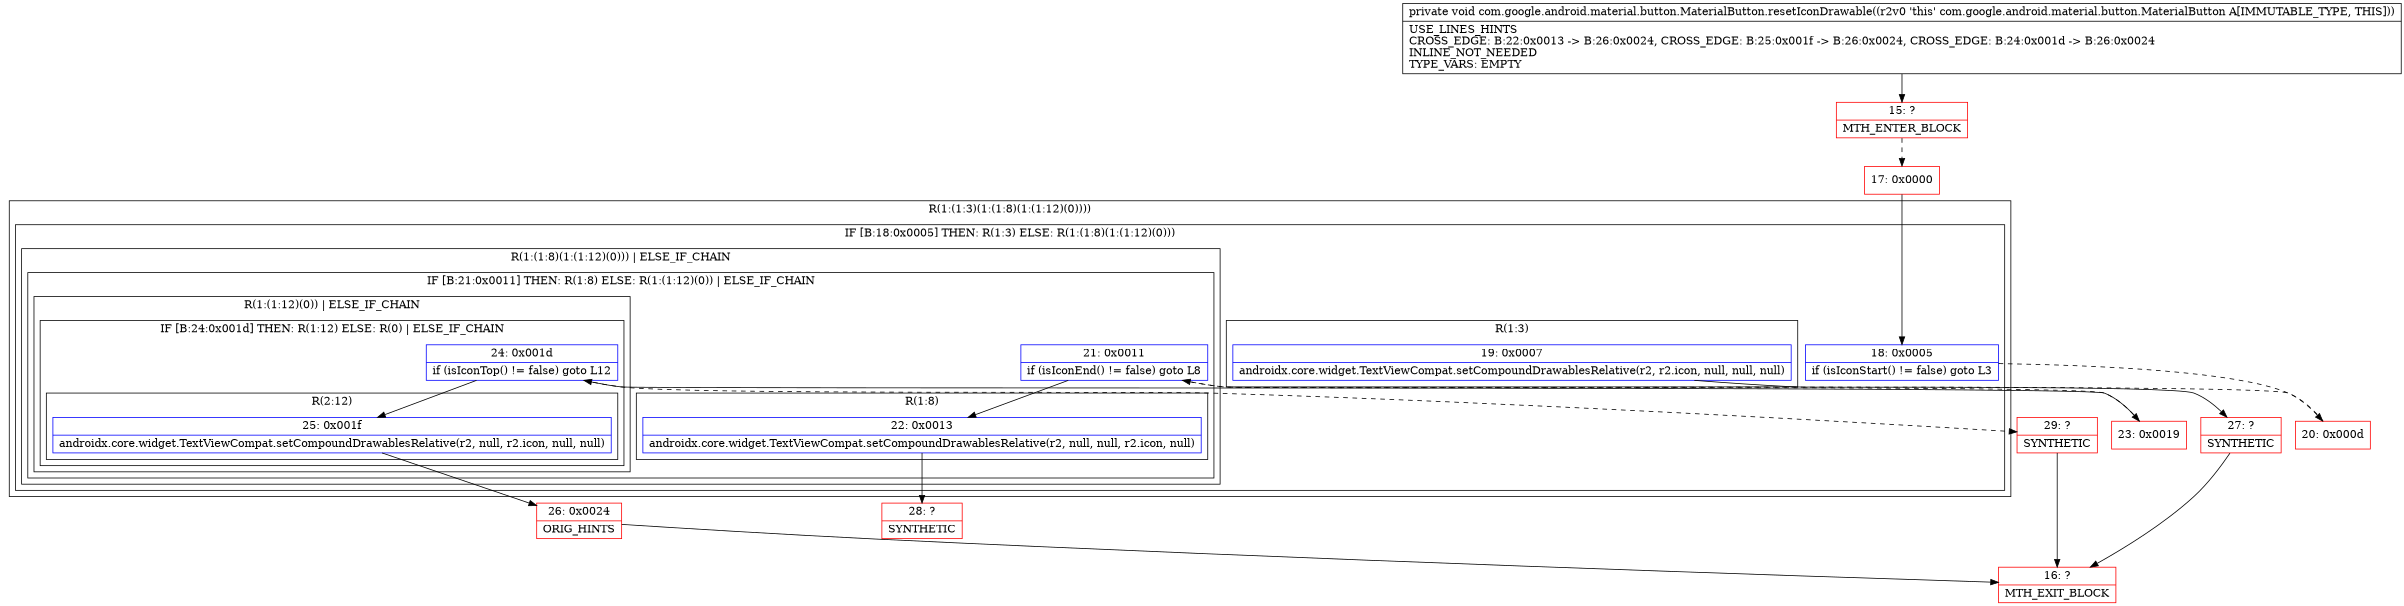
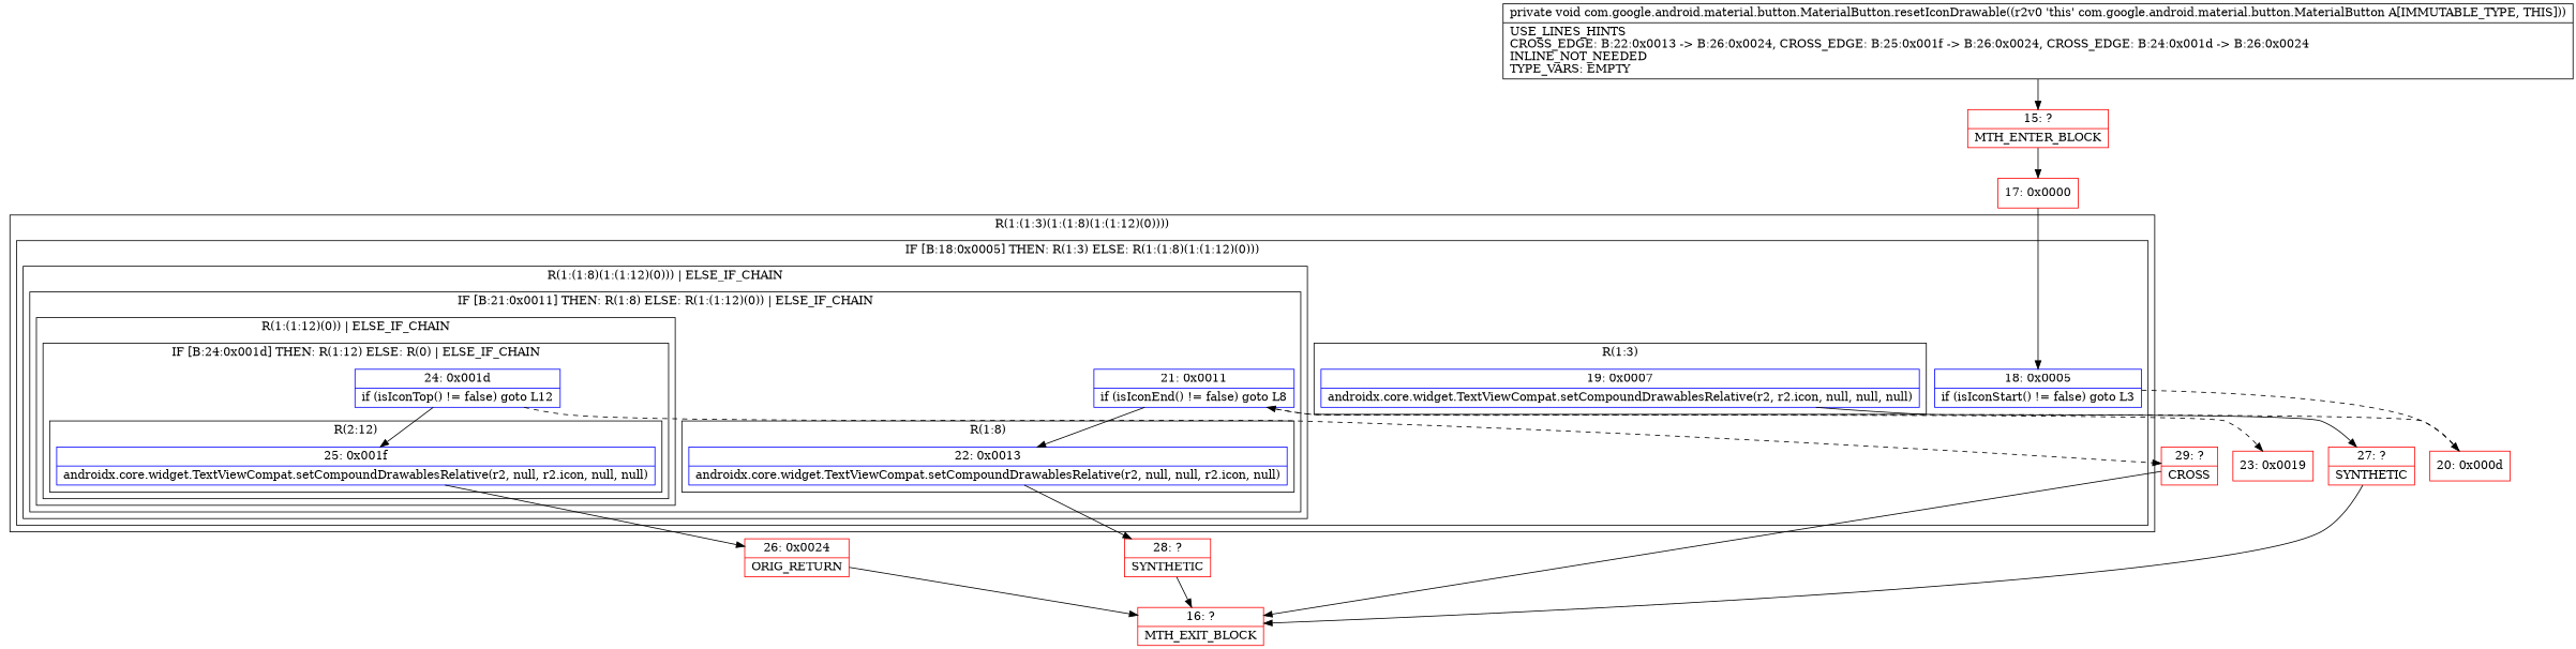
  digraph {
    node [color=red shape=record]
    n1 [color=blue label="{19\:\ 0x0007|androidx.core.widget.TextViewCompat.setCompoundDrawablesRelative(r2, r2.icon, null, null, null)\l}"]
    n2 [color=blue label="{22\:\ 0x0013|androidx.core.widget.TextViewCompat.setCompoundDrawablesRelative(r2, null, null, r2.icon, null)\l}"]
    n3 [color=blue label="{25\:\ 0x001f|androidx.core.widget.TextViewCompat.setCompoundDrawablesRelative(r2, null, r2.icon, null, null)\l}"]
    n4 [color=blue label="{24\:\ 0x001d|if (isIconTop() != false) goto L12\l}"]
    n5 [color=blue label="{21\:\ 0x0011|if (isIconEnd() != false) goto L8\l}"]
    n6 [color=blue label="{18\:\ 0x0005|if (isIconStart() != false) goto L3\l}"]
    n7 [label="{27\:\ ?|SYNTHETIC\l}"]
    n8 [label="{28\:\ ?|SYNTHETIC\l}"]
-   n9 [label="{26\:\ 0x0024|ORIG_HINTS\l}"]
-   n10 [label="{29\:\ ?|SYNTHETIC\l}"]
+   n9 [label="{26\:\ 0x0024|ORIG_RETURN\l}"]
+   n10 [label="{29\:\ ?|CROSS\l}"]
    n11 [label="{23\:\ 0x0019}"]
    n12 [label="{20\:\ 0x000d}"]
    n13 [label="{16\:\ ?|MTH_EXIT_BLOCK\l}"]
    n14 [label="{15\:\ ?|MTH_ENTER_BLOCK\l}"]
    n15 [label="{17\:\ 0x0000}"]
    n16 [label="{private void com.google.android.material.button.MaterialButton.resetIconDrawable((r2v0 'this' com.google.android.material.button.MaterialButton A[IMMUTABLE_TYPE, THIS]))  | USE_LINES_HINTS\lCROSS_EDGE: B:22:0x0013 \-\> B:26:0x0024, CROSS_EDGE: B:25:0x001f \-\> B:26:0x0024, CROSS_EDGE: B:24:0x001d \-\> B:26:0x0024\lINLINE_NOT_NEEDED\lTYPE_VARS: EMPTY\l}" color=""]
    subgraph cluster_1 {
      label="R(1:(1:3)(1:(1:8)(1:(1:12)(0))))"
      subgraph cluster_2 {
        label="IF [B:18:0x0005] THEN: R(1:3) ELSE: R(1:(1:8)(1:(1:12)(0)))"
        n6
        subgraph cluster_3 {
          label="R(1:3)"
          n1
        }
        subgraph cluster_4 {
          label="R(1:(1:8)(1:(1:12)(0))) | ELSE_IF_CHAIN\l"
          subgraph cluster_5 {
            label="IF [B:21:0x0011] THEN: R(1:8) ELSE: R(1:(1:12)(0)) | ELSE_IF_CHAIN\l"
            n5
            subgraph cluster_6 {
              label="R(1:8)"
              n2
            }
            subgraph cluster_7 {
              label="R(1:(1:12)(0)) | ELSE_IF_CHAIN\l"
              subgraph cluster_8 {
                label="IF [B:24:0x001d] THEN: R(1:12) ELSE: R(0) | ELSE_IF_CHAIN\l"
                n4
                subgraph cluster_9 {
                  label="R(2:12)"
                  n3
                }
                subgraph cluster_10 {
                  label="R(0)"
                }
              }
            }
          }
        }
      }
    }
    n1 -> n7
    n2 -> n8
    n3 -> n9
    n4 -> n3
    n4 -> n10 [style=dashed]
    n5 -> n2
    n5 -> n11 [style=dashed]
    n6 -> n12 [style=dashed]
    n7 -> n13
+   n8 -> n13
    n9 -> n13
    n10 -> n13
-   n11 -> n4
    n12 -> n5 [style=dashed]
-   n14 -> n15 [style=dashed]
+   n14 -> n15
    n15 -> n6
    n16 -> n14
  }
